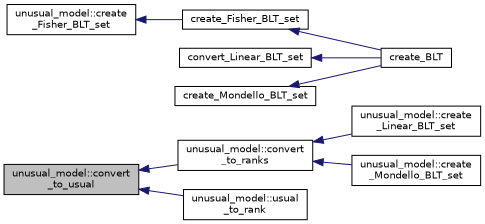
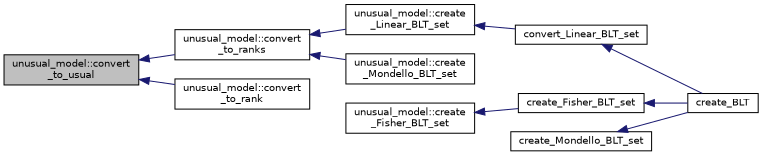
  digraph {
    rankdir=LR
    node [color=black fillcolor=white fontname=Helvetica fontsize=10 shape=record style=filled]
    edge [color=midnightblue dir=back fontname=Helvetica fontsize=10 labelfontname=Helvetica labelfontsize=10 style=solid]
    n1 [fillcolor=grey75 fontcolor=black height=0.2 label="unusual_model::convert\l_to_usual" width=0.4]
    n2 [height=0.2 label="unusual_model::convert\l_to_ranks" width=0.4]
-   n3 [height=0.2 label="unusual_model::usual\l_to_rank" width=0.4]
+   n3 [height=0.2 label="unusual_model::convert\l_to_rank" width=0.4]
    n4 [height=0.2 label="unusual_model::create\l_Linear_BLT_set" width=0.4]
    n5 [height=0.2 label="unusual_model::create\l_Mondello_BLT_set" width=0.4]
    n6 [height=0.2 label="unusual_model::create\l_Fisher_BLT_set" width=0.4]
    n7 [height=0.2 label=create_Fisher_BLT_set width=0.4]
    n8 [height=0.2 label=convert_Linear_BLT_set width=0.4]
    n9 [height=0.2 label=create_BLT width=0.4]
    n10 [height=0.2 label=create_Mondello_BLT_set width=0.4]
    n1 -> n2
    n1 -> n3
    n2 -> n4
    n2 -> n5
+   n4 -> n8
    n6 -> n7
    n7 -> n9
    n8 -> n9
    n10 -> n9
  }
